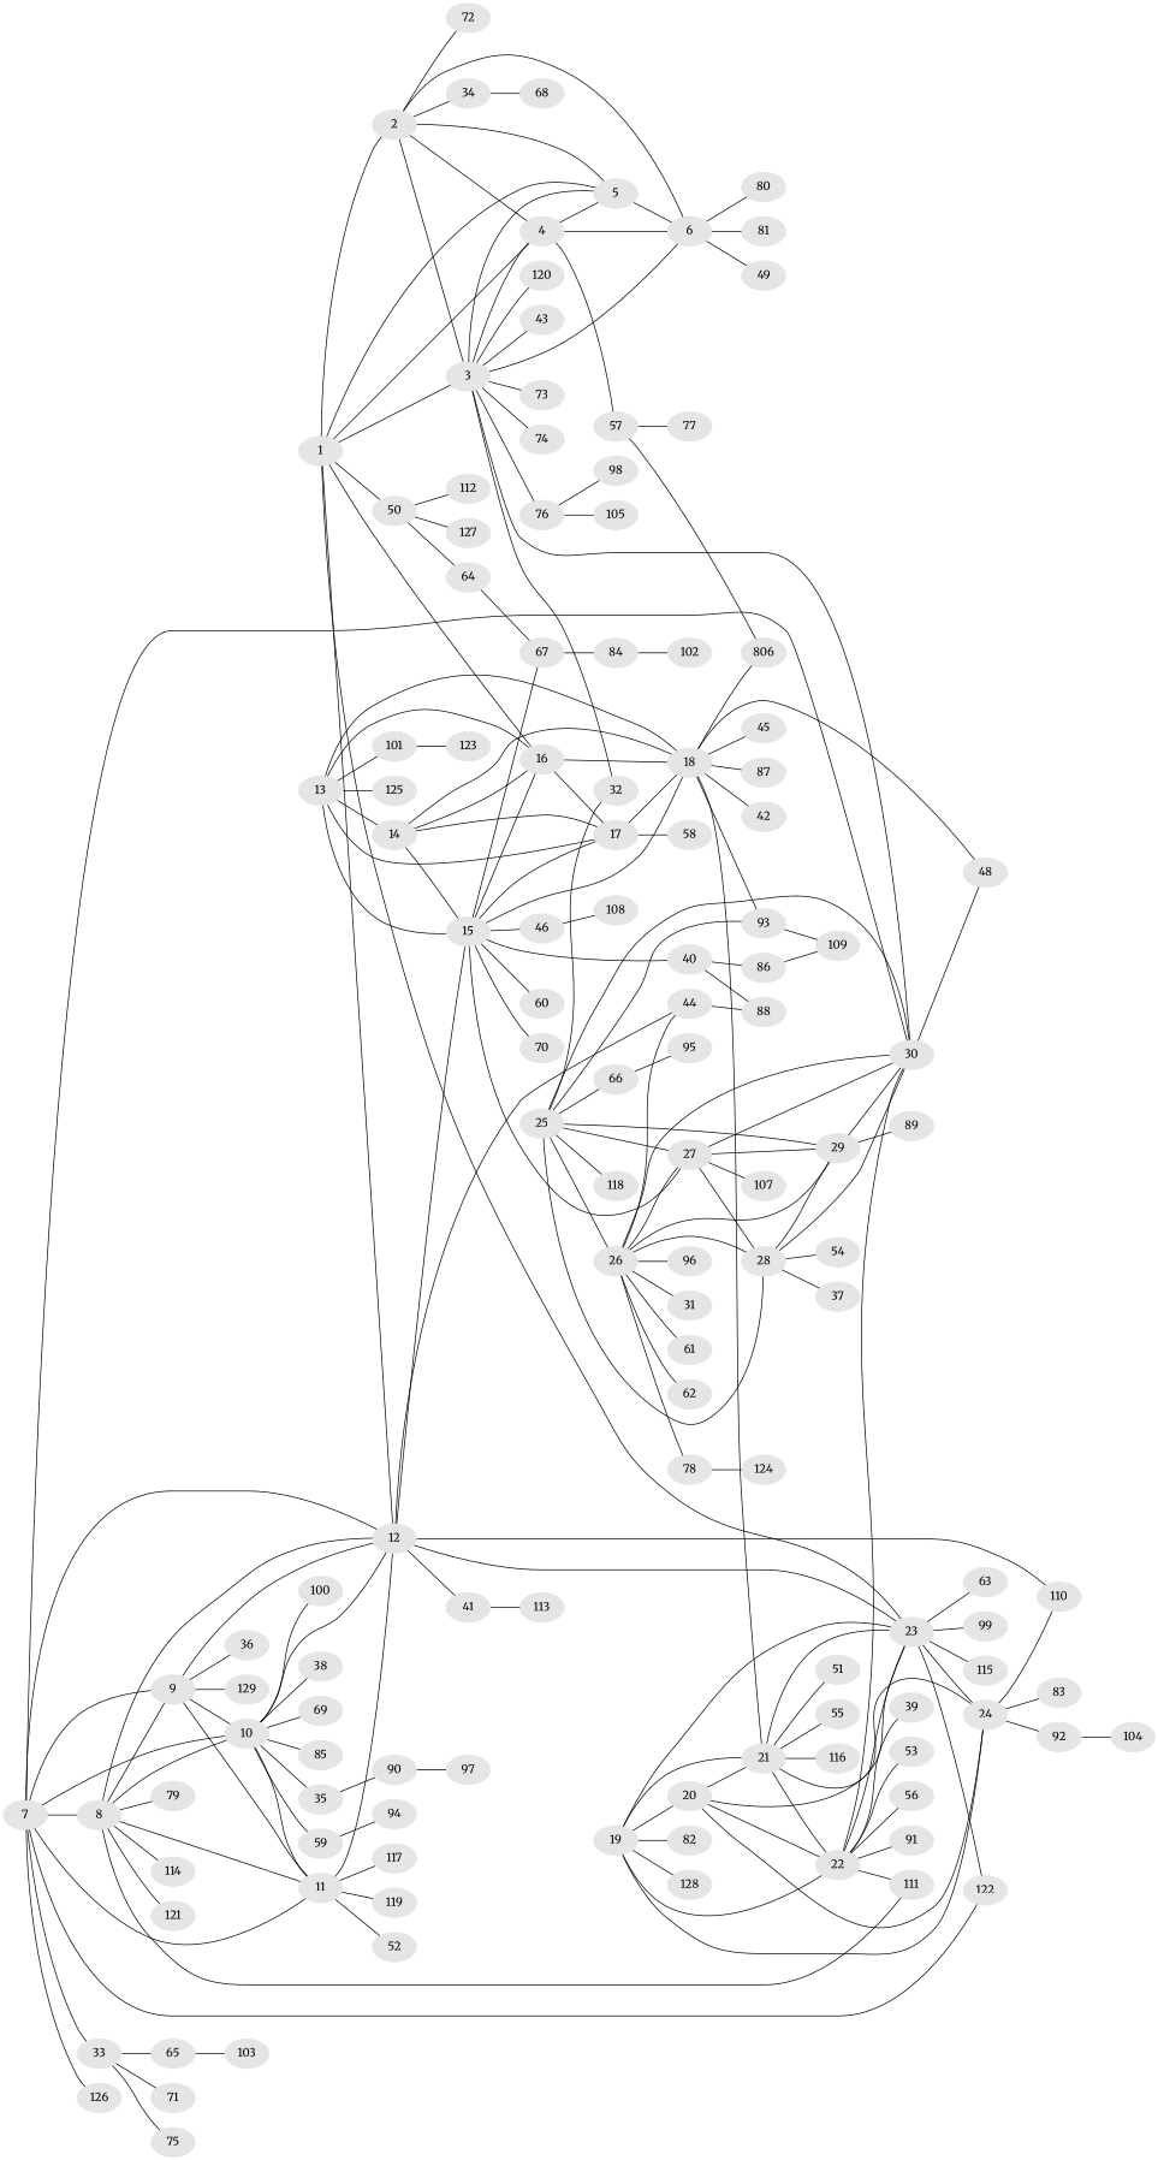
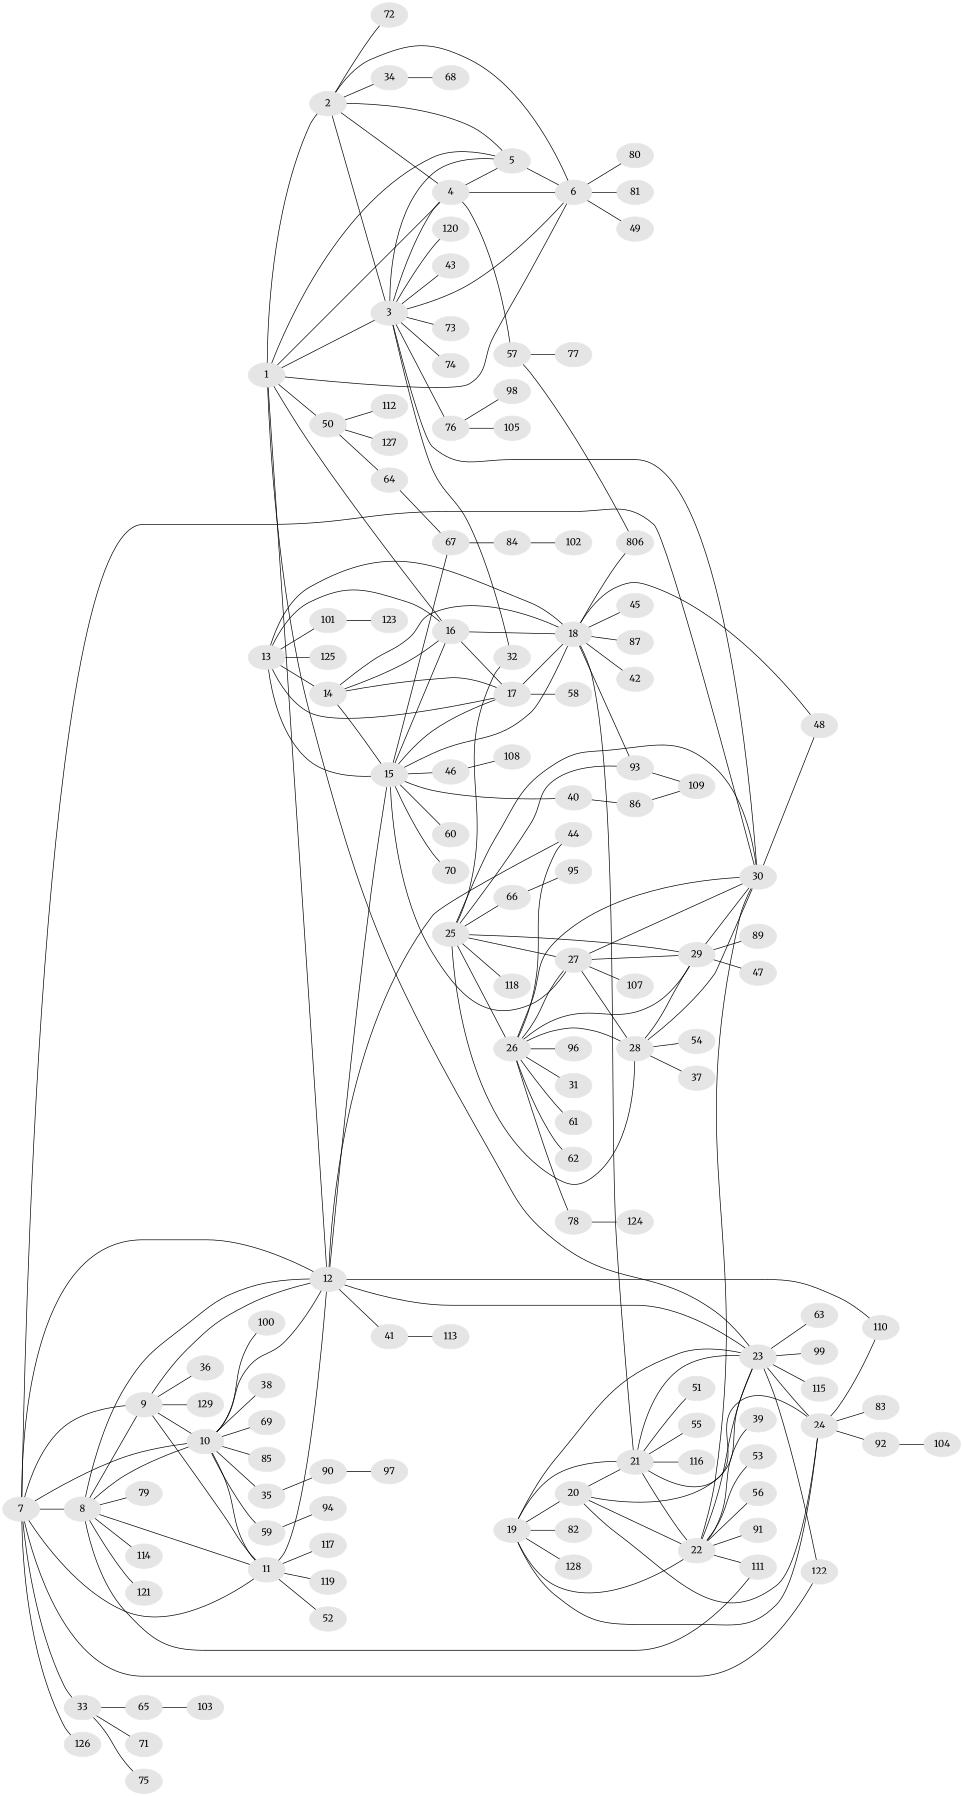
  graph {
    fontname=Merriweather
    rankdir=LR
    node [color=gray90 fontname=Merriweather style=filled]
    edge [fontname=Merriweather]
    1
    2
    3
    4
    5
    6
    12
    16
    23
    50
    34
    72
    30
    32
    43
    73
    74
    76
    120
    57
    49
    80
    81
    15
    41
    44
    110
    17
    18
    122
    24
    63
    99
    115
    64
    112
    127
    68
    48
    67
    84
    98
    105
    n44 [label=806]
    77
    7
    8
    9
    10
    11
    33
    126
    79
    111
    114
    121
    36
    129
    35
    38
    59
    69
    85
    100
    52
    117
    119
    65
    71
    75
    90
    94
    27
    40
    46
    60
    70
    113
-   88
    13
    14
    101
    125
    58
    21
    42
    45
    87
    93
    123
    28
    29
    107
    86
    108
    22
    51
    55
    116
    109
    19
    20
    82
    128
    39
    53
    56
    91
    83
    92
    104
    25
    26
    66
    118
    31
    61
    62
    78
    96
    37
    54
+   47
    89
    95
    124
    103
    97
    102
    1 -- 2
    1 -- 3
    1 -- 4
    1 -- 5
+   1 -- 6
    1 -- 12
    1 -- 16
    1 -- 23
    1 -- 50
    2 -- 3
    2 -- 4
    2 -- 5
    2 -- 6
    2 -- 34
    2 -- 72
    3 -- 4
    3 -- 5
    3 -- 6
    3 -- 30
    3 -- 32
    3 -- 43
    3 -- 73
    3 -- 74
    3 -- 76
    3 -- 120
    4 -- 5
    4 -- 6
    4 -- 57
    5 -- 6
    6 -- 49
    6 -- 80
    6 -- 81
    12 -- 23
    12 -- 15
    12 -- 41
    12 -- 44
    12 -- 110
    16 -- 17
    16 -- 18
    23 -- 122
    23 -- 24
    23 -- 63
    23 -- 99
    23 -- 115
    50 -- 64
    50 -- 112
    50 -- 127
    34 -- 68
    30 -- 48
    76 -- 98
    76 -- 105
    57 -- n44
    57 -- 77
    15 -- 16
    15 -- 17
    15 -- 18
    15 -- 67
    15 -- 27
    15 -- 40
    15 -- 46
    15 -- 60
    15 -- 70
    41 -- 113
-   44 -- 88
    17 -- 18
    17 -- 58
    18 -- 48
    18 -- n44
    18 -- 21
    18 -- 42
    18 -- 45
    18 -- 87
    18 -- 93
    24 -- 110
    24 -- 83
    24 -- 92
    64 -- 67
    67 -- 84
    84 -- 102
    7 -- 12
    7 -- 30
    7 -- 122
    7 -- 8
    7 -- 9
    7 -- 10
    7 -- 11
    7 -- 33
    7 -- 126
    8 -- 12
    8 -- 9
    8 -- 10
    8 -- 11
    8 -- 79
    8 -- 111
    8 -- 114
    8 -- 121
    9 -- 12
    9 -- 10
    9 -- 11
    9 -- 36
    9 -- 129
    10 -- 12
    10 -- 11
    10 -- 35
    10 -- 38
    10 -- 59
    10 -- 69
    10 -- 85
    10 -- 100
    11 -- 12
    11 -- 52
    11 -- 117
    11 -- 119
    33 -- 65
    33 -- 71
    33 -- 75
    35 -- 90
    59 -- 94
    65 -- 103
    90 -- 97
    27 -- 30
    27 -- 28
    27 -- 29
    27 -- 107
-   40 -- 88
    40 -- 86
    46 -- 108
    13 -- 16
    13 -- 15
    13 -- 17
    13 -- 18
    13 -- 14
    13 -- 101
    13 -- 125
    14 -- 16
    14 -- 15
    14 -- 17
    14 -- 18
    101 -- 123
    21 -- 23
    21 -- 24
    21 -- 22
    21 -- 51
    21 -- 55
    21 -- 116
    93 -- 109
    28 -- 30
    28 -- 29
    28 -- 37
    28 -- 54
    29 -- 30
+   29 -- 47
    29 -- 89
    86 -- 109
    22 -- 23
    22 -- 30
    22 -- 111
    22 -- 39
    22 -- 53
    22 -- 56
    22 -- 91
    19 -- 23
    19 -- 24
    19 -- 21
    19 -- 22
    19 -- 20
    19 -- 82
    19 -- 128
    20 -- 23
    20 -- 24
    20 -- 21
    20 -- 22
    92 -- 104
    25 -- 30
    25 -- 32
    25 -- 27
    25 -- 93
    25 -- 28
    25 -- 29
    25 -- 26
    25 -- 66
    25 -- 118
    26 -- 30
    26 -- 44
    26 -- 27
    26 -- 28
    26 -- 29
    26 -- 31
    26 -- 61
    26 -- 62
    26 -- 78
    26 -- 96
    66 -- 95
    78 -- 124
  }
